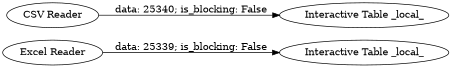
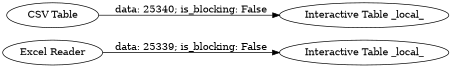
  digraph {
    rankdir=LR
    n1 [label="Interactive Table _local_"]
    n2 [label="Interactive Table _local_"]
-   n3 [label="CSV Reader"]
+   n3 [label="CSV Table"]
    n4 [label="Excel Reader"]
    n3 -> n2 [label="data: 25340; is_blocking: False"]
    n4 -> n1 [label="data: 25339; is_blocking: False"]
  }
